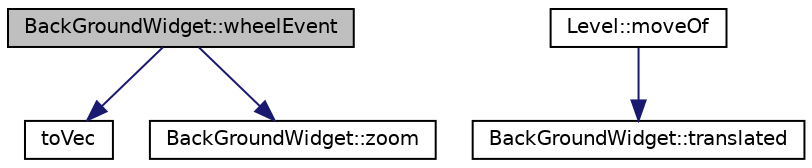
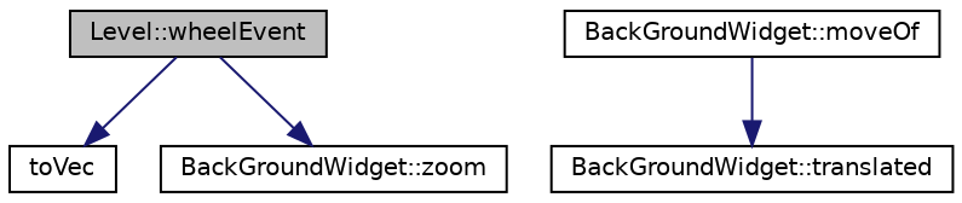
  digraph {
    rankdir=TB
    node [color=black fillcolor=white fontname=Helvetica fontsize=10 shape=record style=filled]
    edge [color=midnightblue fontname=Helvetica fontsize=10 labelfontname=Helvetica labelfontsize=10 style=solid]
-   n1 [fillcolor=grey75 fontcolor=black height=0.2 label="BackGroundWidget::wheelEvent" width=0.4]
+   n1 [fillcolor=grey75 fontcolor=black height=0.2 label="Level::wheelEvent" width=0.4]
    n2 [height=0.2 label=toVec width=0.4]
    n3 [height=0.2 label="BackGroundWidget::zoom" width=0.4]
-   n4 [height=0.2 label="Level::moveOf" width=0.4]
+   n4 [height=0.2 label="BackGroundWidget::moveOf" width=0.4]
    n5 [height=0.2 label="BackGroundWidget::translated" width=0.4]
    n1 -> n2
    n1 -> n3
    n4 -> n5
  }
